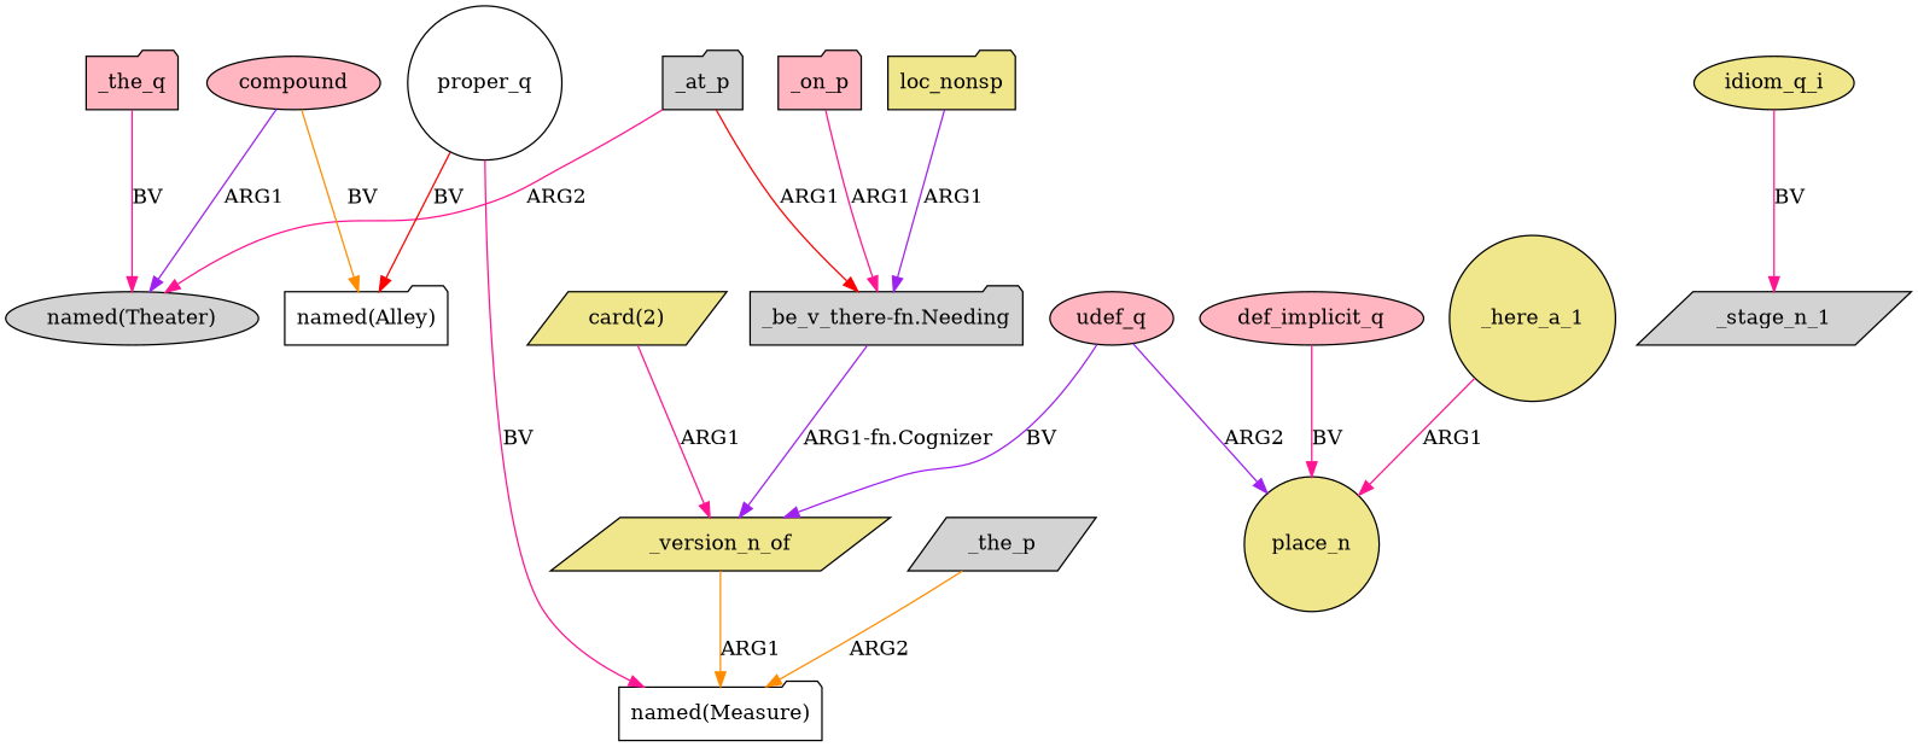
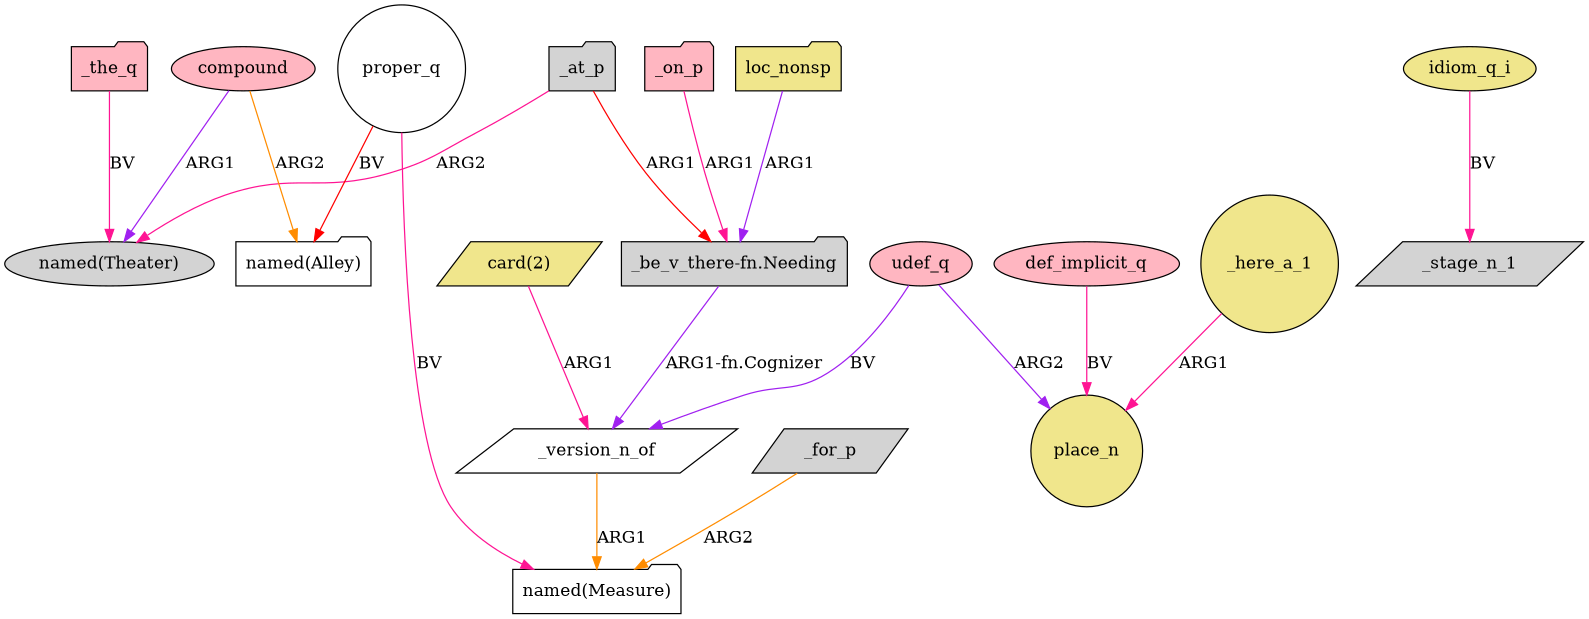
  digraph {
    node [fillcolor=khaki shape=folder style=filled]
    edge [color=deeppink]
    _at_p [fillcolor=lightgrey]
    "named(Theater)" [fillcolor=lightgrey shape=ellipse]
    "_be_v_there-fn.Needing" [fillcolor=lightgrey]
-   _version_n_of [shape=parallelogram]
+   _version_n_of [fillcolor=white shape=parallelogram]
    def_implicit_q [fillcolor=lightpink shape=ellipse]
    place_n [shape=circle]
    _here_a_1 [shape=circle]
    "named(Measure)" [fillcolor=white]
    proper_q [fillcolor=white shape=circle]
    "named(Alley)" [fillcolor=white]
    udef_q [fillcolor=lightpink shape=ellipse]
-   _for_p [fillcolor=lightgrey shape=parallelogram label=_the_p]
+   _for_p [fillcolor=lightgrey shape=parallelogram]
    compound [fillcolor=lightpink shape=ellipse]
    _on_p [fillcolor=lightpink]
    _stage_n_1 [fillcolor=lightgrey shape=parallelogram]
    loc_nonsp
    idiom_q_i [shape=ellipse]
    "card(2)" [shape=parallelogram]
    _the_q [fillcolor=lightpink]
    _at_p -> "named(Theater)" [label=ARG2]
    _at_p -> "_be_v_there-fn.Needing" [color=red label=ARG1]
    "_be_v_there-fn.Needing" -> _version_n_of [color=purple label="ARG1-fn.Cognizer"]
    _version_n_of -> "named(Measure)" [color=darkorange label=ARG1]
    def_implicit_q -> place_n [label=BV]
    _here_a_1 -> place_n [label=ARG1]
    proper_q -> "named(Measure)" [label=BV]
    proper_q -> "named(Alley)" [color=red label=BV]
    udef_q -> _version_n_of [color=purple label=BV]
    udef_q -> place_n [color=purple label=ARG2]
    _for_p -> "named(Measure)" [color=darkorange label=ARG2]
    compound -> "named(Theater)" [color=purple label=ARG1]
-   compound -> "named(Alley)" [color=darkorange label=BV]
+   compound -> "named(Alley)" [color=darkorange label=ARG2]
    _on_p -> "_be_v_there-fn.Needing" [label=ARG1]
    loc_nonsp -> "_be_v_there-fn.Needing" [color=purple label=ARG1]
    idiom_q_i -> _stage_n_1 [label=BV]
    "card(2)" -> _version_n_of [label=ARG1]
    _the_q -> "named(Theater)" [label=BV]
  }
